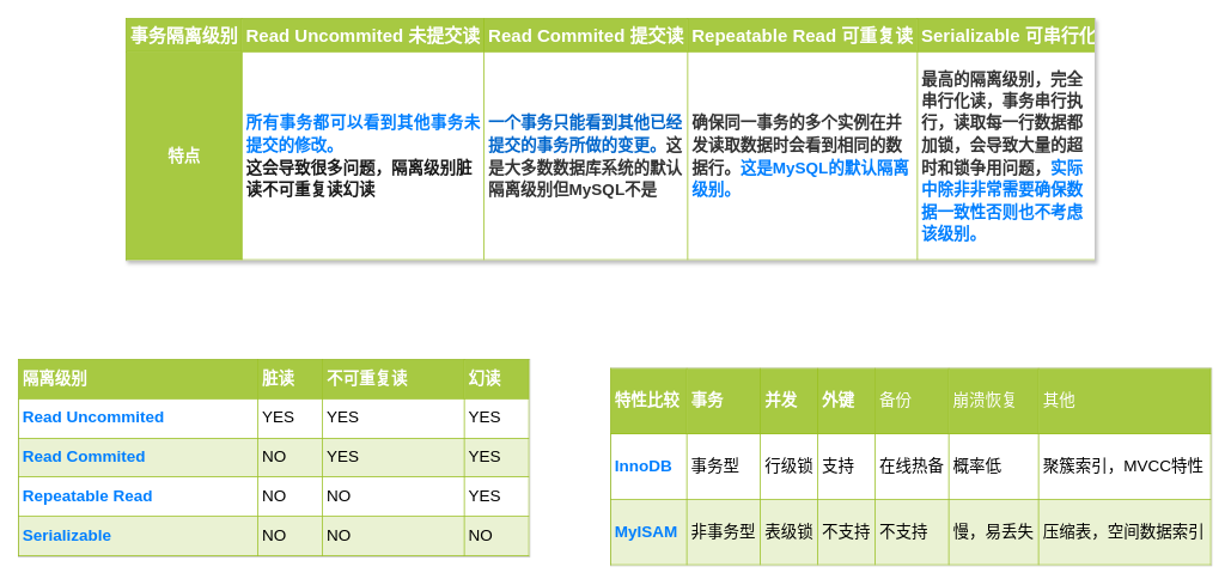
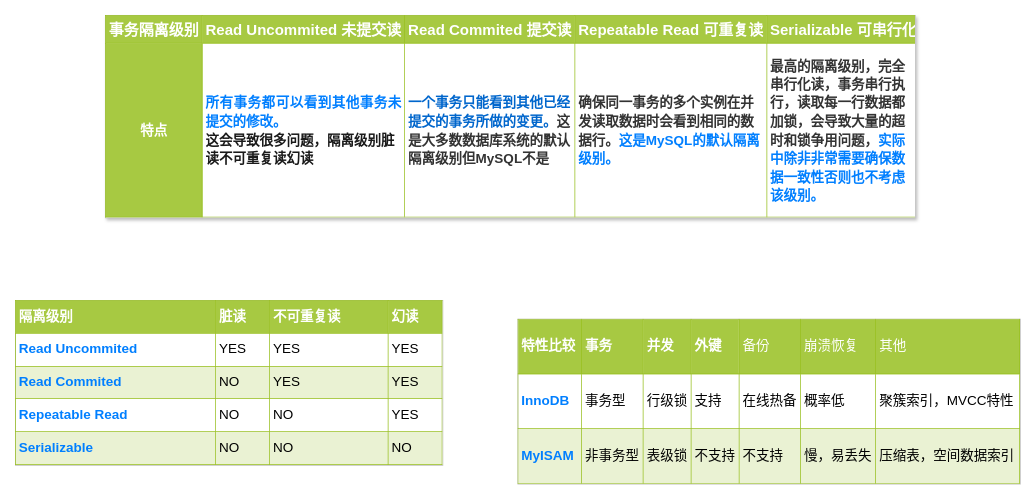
  <mxCell id="0" style=";html=1;" />
  <mxCell id="1" style=";html=1;" parent="0" />
  <mxCell id="2" value="&lt;table border=&quot;1&quot; width=&quot;100%&quot; cellpadding=&quot;4&quot; style=&quot;width: 100% ; height: 100% ; border-collapse: collapse ; font-size: 18px&quot;&gt;&lt;tbody style=&quot;font-size: 20px&quot;&gt;&lt;tr style=&quot;background-color: #a7c942 ; color: #ffffff ; border: 1px solid #98bf21&quot;&gt;&lt;th&gt;&lt;font style=&quot;font-size: 20px&quot;&gt;事务隔离级别&lt;/font&gt;&lt;/th&gt;&lt;th style=&quot;text-align: center&quot;&gt;&lt;font style=&quot;font-size: 20px&quot;&gt;Read Uncommited 未提交读&lt;br&gt;&lt;/font&gt;&lt;/th&gt;&lt;th&gt;&lt;font style=&quot;font-size: 20px&quot;&gt;Read Commited 提交读&lt;/font&gt;&lt;/th&gt;&lt;th&gt;&lt;font style=&quot;font-size: 20px&quot;&gt;Repeatable Read 可重复读&lt;/font&gt;&lt;/th&gt;&lt;th&gt;&lt;font style=&quot;font-size: 20px&quot;&gt;Serializable 可串行化&lt;/font&gt;&lt;/th&gt;&lt;/tr&gt;&lt;tr style=&quot;border: 1px solid rgb(152 , 191 , 33)&quot;&gt;&lt;td style=&quot;text-align: center ; background-color: rgb(167 , 201 , 66) ; color: rgb(255 , 255 , 255) ; border: 1px solid rgb(152 , 191 , 33)&quot;&gt;&lt;b&gt;&lt;font style=&quot;font-size: 18px&quot;&gt;特点&lt;/font&gt;&lt;/b&gt;&lt;/td&gt;&lt;td&gt;&lt;div style=&quot;text-align: justify&quot;&gt;&lt;span style=&quot;background-color: rgb(255 , 255 , 255) ; white-space: normal&quot;&gt;&lt;font style=&quot;font-size: 18px&quot; color=&quot;#007fff&quot;&gt;&lt;b&gt;所有事务都可以看到其他事务未提交的修改。&lt;/b&gt;&lt;/font&gt;&lt;/span&gt;&lt;/div&gt;&lt;span style=&quot;background-color: rgb(255 , 255 , 255) ; color: rgb(26 , 26 , 26) ; white-space: normal&quot;&gt;&lt;div&gt;&lt;font style=&quot;font-size: 18px&quot;&gt;&lt;b&gt;这会导致很多问题，隔离级别脏读不可重复读幻读&lt;/b&gt;&lt;/font&gt;&lt;/div&gt;&lt;/span&gt;&lt;/td&gt;&lt;td&gt;&lt;font style=&quot;font-size: 18px&quot;&gt;&lt;b&gt;&lt;span style=&quot;white-space: normal ; background-color: rgb(255 , 255 , 255)&quot;&gt;&lt;font color=&quot;#0066cc&quot;&gt;一个事务只能看到其他已经提交的事务所做的变更。&lt;/font&gt;&lt;/span&gt;&lt;span style=&quot;color: rgb(51 , 51 , 51) ; white-space: normal ; background-color: rgb(255 , 255 , 255)&quot;&gt;这是大多数数据库系统的默认隔离级别但MySQL不是&lt;/span&gt;&lt;br&gt;&lt;/b&gt;&lt;/font&gt;&lt;/td&gt;&lt;td&gt;&lt;font style=&quot;font-size: 18px&quot;&gt;&lt;b&gt;&lt;span style=&quot;color: rgb(51 , 51 , 51) ; white-space: normal ; background-color: rgb(255 , 255 , 255)&quot;&gt;确保同一事务的多个实例在并发读取数据时会看到相同的数据行。&lt;/span&gt;&lt;span style=&quot;white-space: normal ; background-color: rgb(255 , 255 , 255)&quot;&gt;&lt;font color=&quot;#007fff&quot;&gt;这是MySQL的默认隔离级别。&lt;/font&gt;&lt;/span&gt;&lt;br&gt;&lt;/b&gt;&lt;/font&gt;&lt;/td&gt;&lt;td&gt;&lt;font style=&quot;font-size: 18px&quot;&gt;&lt;span style=&quot;white-space: normal ; background-color: rgb(255 , 255 , 255)&quot;&gt;&lt;b&gt;&lt;font color=&quot;#333333&quot;&gt;最高的隔离级别，完全串行化读，事务串行执行，读取每一行数据都加锁，会导致大量的超时和锁争用问题，&lt;/font&gt;&lt;font color=&quot;#007fff&quot;&gt;实际中除非非常需要确保数据一致性否则也不考虑该级别。&lt;/font&gt;&lt;/b&gt;&lt;/span&gt;&lt;br&gt;&lt;/font&gt;&lt;/td&gt;&lt;/tr&gt;&lt;/tbody&gt;&lt;/table&gt;" style="text;html=1;strokeColor=#c0c0c0;fillColor=#ffffff;overflow=fill;rounded=0;shadow=1;fontSize=14;fontColor=#000000;glass=0;comic=0;" parent="1" vertex="1"><mxGeometry x="140" y="20" width="1080" height="270" as="geometry" /></mxCell>
  <mxCell id="3" value="&lt;table border=&quot;1&quot; width=&quot;100%&quot; cellpadding=&quot;4&quot; style=&quot;width: 100% ; height: 100% ; border-collapse: collapse ; font-size: 18px&quot;&gt;&lt;tbody&gt;&lt;tr style=&quot;background-color: #a7c942 ; color: #ffffff ; border: 1px solid #98bf21&quot;&gt;&lt;th align=&quot;left&quot;&gt;&lt;font style=&quot;font-size: 18px&quot;&gt;隔离级别&lt;/font&gt;&lt;/th&gt;&lt;th align=&quot;left&quot;&gt;&lt;font style=&quot;font-size: 18px&quot;&gt;脏读&lt;/font&gt;&lt;/th&gt;&lt;th align=&quot;left&quot;&gt;&lt;font style=&quot;font-size: 18px&quot;&gt;不可重复读&lt;/font&gt;&lt;/th&gt;&lt;td&gt;&lt;font style=&quot;font-size: 18px&quot;&gt;&lt;b&gt;幻读&lt;/b&gt;&lt;/font&gt;&lt;/td&gt;&lt;/tr&gt;&lt;tr style=&quot;border: 1px solid #98bf21&quot;&gt;&lt;td&gt;&lt;font style=&quot;font-size: 18px&quot;&gt;&lt;span style=&quot;font-weight: 700 ; text-align: center&quot;&gt;&lt;font style=&quot;font-size: 18px&quot; color=&quot;#007fff&quot;&gt;Read Uncommited&lt;/font&gt;&lt;/span&gt;&lt;br&gt;&lt;/font&gt;&lt;/td&gt;&lt;td&gt;&lt;font style=&quot;font-size: 18px&quot;&gt;YES&lt;/font&gt;&lt;/td&gt;&lt;td&gt;&lt;font style=&quot;font-size: 18px&quot;&gt;YES&lt;/font&gt;&lt;/td&gt;&lt;td&gt;YES&lt;/td&gt;&lt;/tr&gt;&lt;tr style=&quot;background-color: #eaf2d3 ; border: 1px solid #98bf21&quot;&gt;&lt;td&gt;&lt;font style=&quot;font-size: 18px&quot;&gt;&lt;span style=&quot;font-weight: 700&quot;&gt;&lt;font color=&quot;#007fff&quot;&gt;Read Commited&amp;nbsp;&lt;/font&gt;&lt;/span&gt;&lt;br&gt;&lt;/font&gt;&lt;/td&gt;&lt;td&gt;&lt;font style=&quot;font-size: 18px&quot;&gt;NO&lt;/font&gt;&lt;/td&gt;&lt;td&gt;&lt;font style=&quot;font-size: 18px&quot;&gt;YES&lt;/font&gt;&lt;/td&gt;&lt;td&gt;&lt;font style=&quot;font-size: 18px&quot;&gt;YES&lt;/font&gt;&lt;/td&gt;&lt;/tr&gt;&lt;tr style=&quot;border: 1px solid #98bf21&quot;&gt;&lt;td&gt;&lt;font style=&quot;font-size: 18px&quot;&gt;&lt;span style=&quot;font-weight: 700&quot;&gt;&lt;font color=&quot;#007fff&quot;&gt;Repeatable Read&amp;nbsp;&lt;/font&gt;&lt;/span&gt;&lt;br&gt;&lt;/font&gt;&lt;/td&gt;&lt;td&gt;&lt;font style=&quot;font-size: 18px&quot;&gt;NO&lt;/font&gt;&lt;/td&gt;&lt;td&gt;&lt;font style=&quot;font-size: 18px&quot;&gt;NO&lt;/font&gt;&lt;/td&gt;&lt;td&gt;&lt;font style=&quot;font-size: 18px&quot;&gt;YES&lt;/font&gt;&lt;/td&gt;&lt;/tr&gt;&lt;tr style=&quot;background-color: #eaf2d3 ; border: 1px solid #98bf21&quot;&gt;&lt;td&gt;&lt;font style=&quot;font-size: 18px&quot;&gt;&lt;span style=&quot;font-weight: 700&quot;&gt;&lt;font color=&quot;#007fff&quot;&gt;Serializable&lt;/font&gt;&lt;/span&gt;&lt;br&gt;&lt;/font&gt;&lt;/td&gt;&lt;td&gt;&lt;font style=&quot;font-size: 18px&quot;&gt;NO&lt;/font&gt;&lt;/td&gt;&lt;td&gt;&lt;font style=&quot;font-size: 18px&quot;&gt;NO&lt;/font&gt;&lt;/td&gt;&lt;td&gt;&lt;font style=&quot;font-size: 18px&quot;&gt;NO&lt;/font&gt;&lt;/td&gt;&lt;/tr&gt;&lt;/tbody&gt;&lt;/table&gt;" style="text;html=1;strokeColor=#c0c0c0;fillColor=#ffffff;overflow=fill;rounded=0;shadow=0;glass=0;comic=0;fontSize=10;" vertex="1" parent="1"><mxGeometry x="20" y="400" width="570" height="220" as="geometry" /></mxCell>
- <mxCell id="4" value="&lt;table border=&quot;1&quot; width=&quot;100%&quot; cellpadding=&quot;4&quot; style=&quot;width: 100% ; height: 100% ; border-collapse: collapse ; font-size: 18px&quot;&gt;&lt;tbody&gt;&lt;tr style=&quot;background-color: #a7c942 ; color: #ffffff ; border: 1px solid #98bf21&quot;&gt;&lt;th align=&quot;left&quot;&gt;特性比较&lt;/th&gt;&lt;th align=&quot;left&quot;&gt;事务&lt;/th&gt;&lt;th align=&quot;left&quot;&gt;并发&lt;/th&gt;&lt;td&gt;&lt;b&gt;外键&lt;/b&gt;&lt;/td&gt;&lt;td&gt;备份&lt;/td&gt;&lt;td&gt;崩溃恢复&lt;/td&gt;&lt;td&gt;其他&lt;/td&gt;&lt;/tr&gt;&lt;tr style=&quot;border: 1px solid #98bf21&quot;&gt;&lt;td&gt;&lt;font style=&quot;font-size: 18px&quot;&gt;&lt;span style=&quot;font-weight: 700 ; text-align: center&quot;&gt;&lt;font style=&quot;font-size: 18px&quot; color=&quot;#007fff&quot;&gt;InnoDB&lt;/font&gt;&lt;/span&gt;&lt;br&gt;&lt;/font&gt;&lt;/td&gt;&lt;td&gt;事务型&lt;/td&gt;&lt;td&gt;行级锁&lt;/td&gt;&lt;td&gt;支持&lt;/td&gt;&lt;td&gt;在线热备&lt;/td&gt;&lt;td&gt;概率低&lt;/td&gt;&lt;td&gt;聚簇索引，MVCC特性&lt;/td&gt;&lt;/tr&gt;&lt;tr style=&quot;background-color: #eaf2d3 ; border: 1px solid #98bf21&quot;&gt;&lt;td&gt;&lt;font style=&quot;font-size: 18px&quot;&gt;&lt;span style=&quot;font-weight: 700&quot;&gt;&lt;font color=&quot;#007fff&quot;&gt;MyISAM&amp;nbsp;&lt;/font&gt;&lt;/span&gt;&lt;br&gt;&lt;/font&gt;&lt;/td&gt;&lt;td&gt;非事务型&lt;/td&gt;&lt;td&gt;表级锁&lt;/td&gt;&lt;td&gt;不支持&lt;/td&gt;&lt;td&gt;不支持&lt;/td&gt;&lt;td&gt;慢，易丢失&lt;/td&gt;&lt;td&gt;压缩表，空间数据索引&lt;/td&gt;&lt;/tr&gt;&lt;/tbody&gt;&lt;/table&gt;" style="text;html=1;strokeColor=#c0c0c0;fillColor=#ffffff;overflow=fill;rounded=0;shadow=0;glass=0;comic=0;fontSize=10;" vertex="1" parent="1"><mxGeometry x="680" y="410" width="670" height="220" as="geometry" /></mxCell>
+ <mxCell id="4" value="&lt;table border=&quot;1&quot; width=&quot;100%&quot; cellpadding=&quot;4&quot; style=&quot;width: 100% ; height: 100% ; border-collapse: collapse ; font-size: 18px&quot;&gt;&lt;tbody&gt;&lt;tr style=&quot;background-color: #a7c942 ; color: #ffffff ; border: 1px solid #98bf21&quot;&gt;&lt;th align=&quot;left&quot;&gt;特性比较&lt;/th&gt;&lt;th align=&quot;left&quot;&gt;事务&lt;/th&gt;&lt;th align=&quot;left&quot;&gt;并发&lt;/th&gt;&lt;td&gt;&lt;b&gt;外键&lt;/b&gt;&lt;/td&gt;&lt;td&gt;备份&lt;/td&gt;&lt;td&gt;崩溃恢复&lt;/td&gt;&lt;td&gt;其他&lt;/td&gt;&lt;/tr&gt;&lt;tr style=&quot;border: 1px solid #98bf21&quot;&gt;&lt;td&gt;&lt;font style=&quot;font-size: 18px&quot;&gt;&lt;span style=&quot;font-weight: 700 ; text-align: center&quot;&gt;&lt;font style=&quot;font-size: 18px&quot; color=&quot;#007fff&quot;&gt;InnoDB&lt;/font&gt;&lt;/span&gt;&lt;br&gt;&lt;/font&gt;&lt;/td&gt;&lt;td&gt;事务型&lt;/td&gt;&lt;td&gt;行级锁&lt;/td&gt;&lt;td&gt;支持&lt;/td&gt;&lt;td&gt;在线热备&lt;/td&gt;&lt;td&gt;概率低&lt;/td&gt;&lt;td&gt;聚簇索引，MVCC特性&lt;/td&gt;&lt;/tr&gt;&lt;tr style=&quot;background-color: #eaf2d3 ; border: 1px solid #98bf21&quot;&gt;&lt;td&gt;&lt;font style=&quot;font-size: 18px&quot;&gt;&lt;span style=&quot;font-weight: 700&quot;&gt;&lt;font color=&quot;#007fff&quot;&gt;MyISAM&amp;nbsp;&lt;/font&gt;&lt;/span&gt;&lt;br&gt;&lt;/font&gt;&lt;/td&gt;&lt;td&gt;非事务型&lt;/td&gt;&lt;td&gt;表级锁&lt;/td&gt;&lt;td&gt;不支持&lt;/td&gt;&lt;td&gt;不支持&lt;/td&gt;&lt;td&gt;慢，易丢失&lt;/td&gt;&lt;td&gt;压缩表，空间数据索引&lt;/td&gt;&lt;/tr&gt;&lt;/tbody&gt;&lt;/table&gt;" style="text;html=1;strokeColor=#c0c0c0;fillColor=#ffffff;overflow=fill;rounded=0;shadow=0;glass=0;comic=0;fontSize=10;" vertex="1" parent="1"><mxGeometry x="690" y="425" width="670" height="220" as="geometry" /></mxCell>
